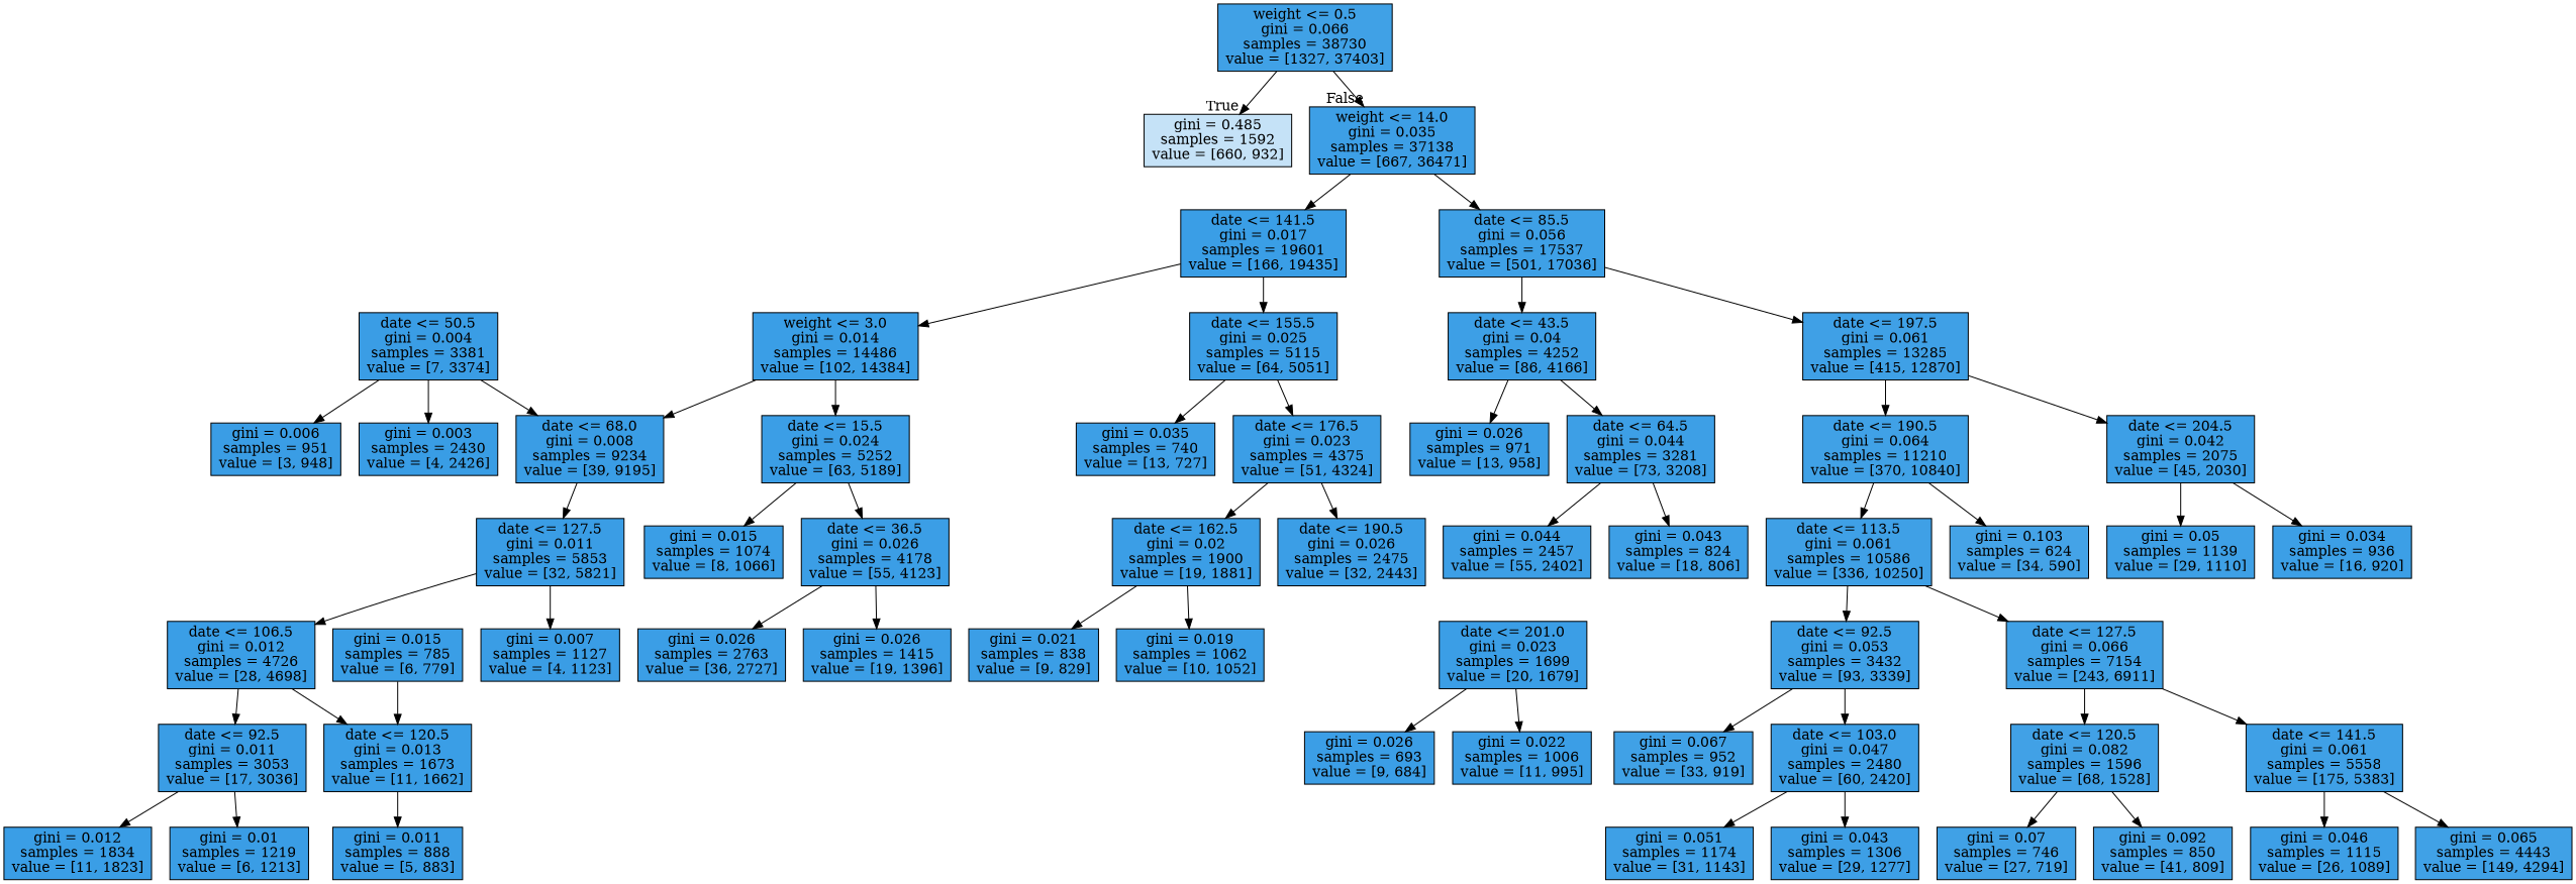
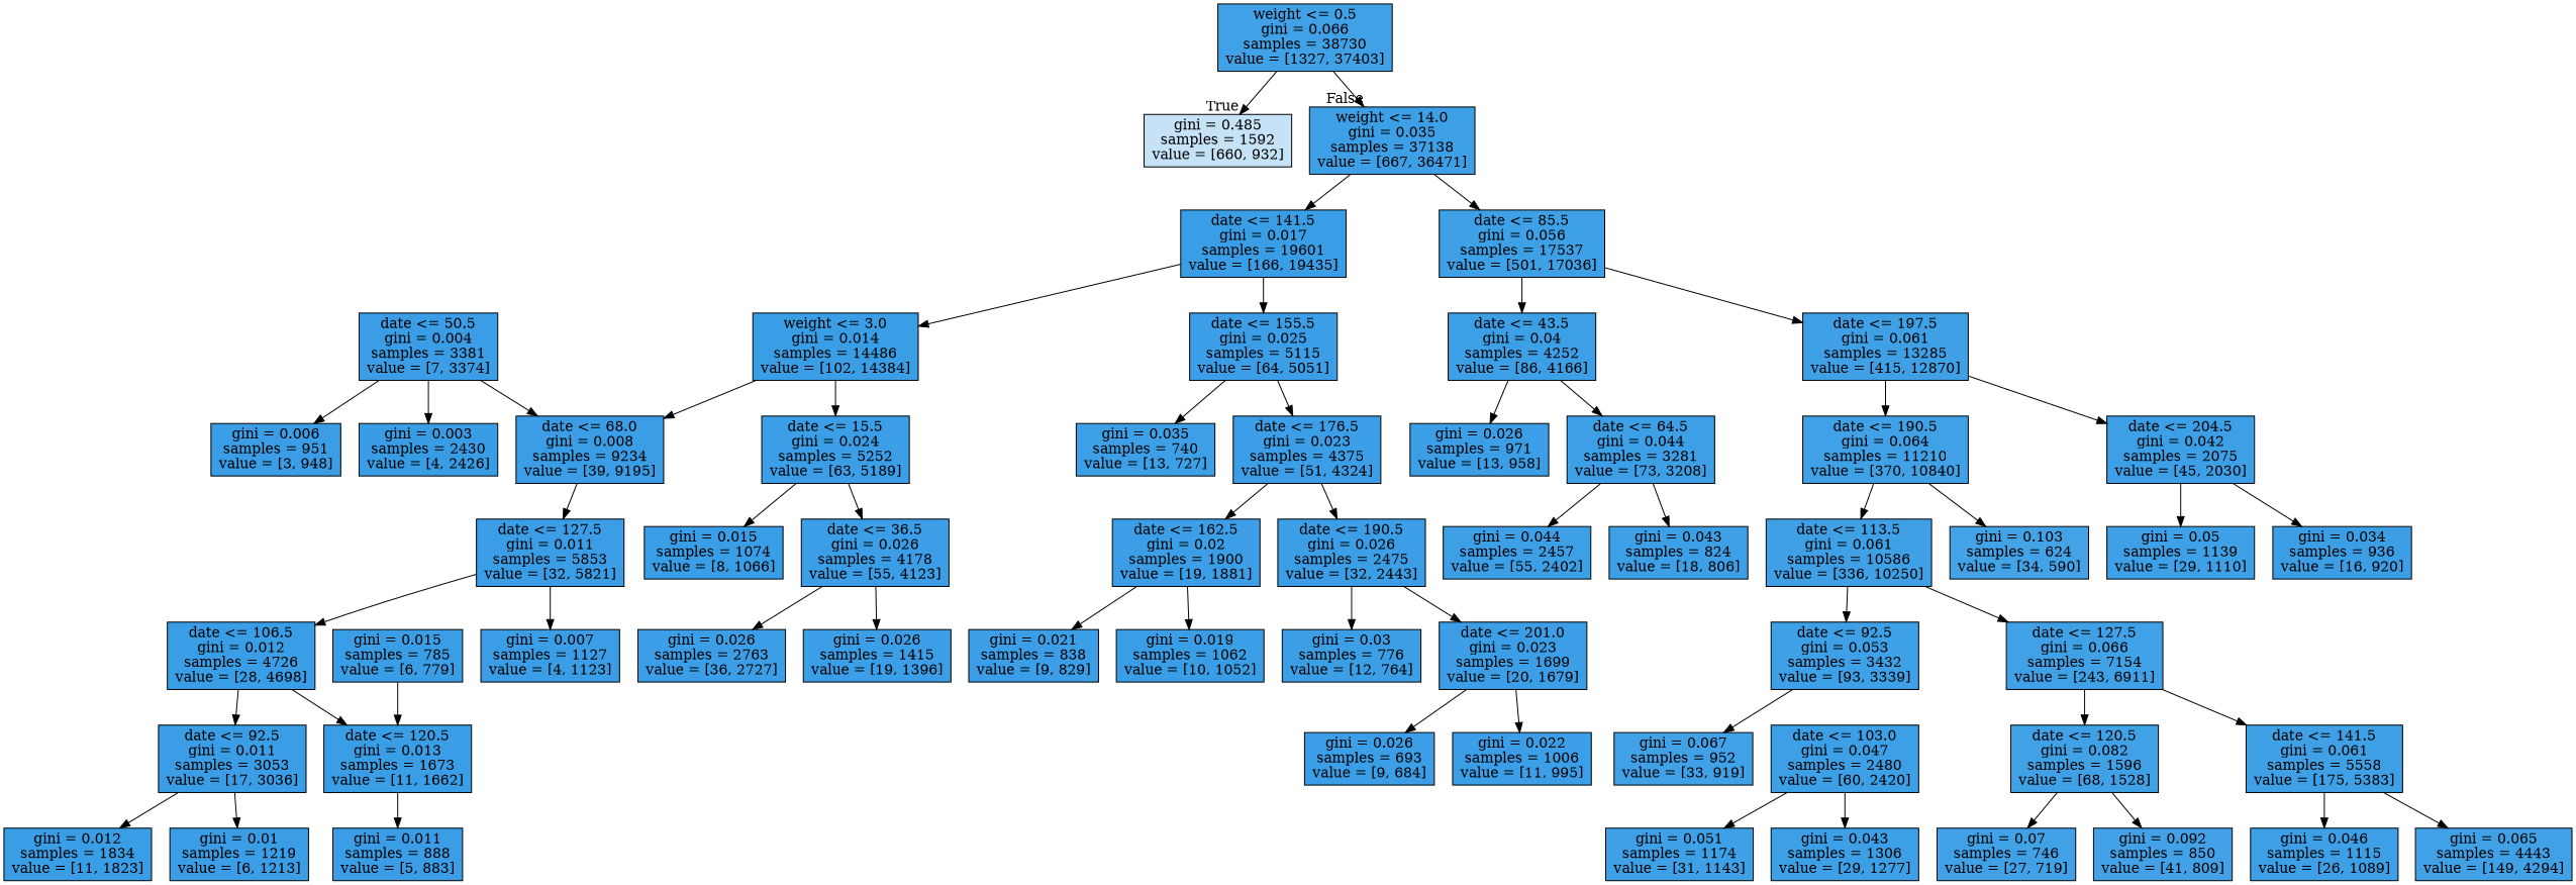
  digraph {
    node [color=black fillcolor="#399de5fc" shape=box style=filled]
    n1 [fillcolor="#399de5f6" label="weight <= 0.5\ngini = 0.066\nsamples = 38730\nvalue = [1327, 37403]"]
    n2 [fillcolor="#399de54a" label="gini = 0.485\nsamples = 1592\nvalue = [660, 932]"]
    n3 [fillcolor="#399de5fa" label="weight <= 14.0\ngini = 0.035\nsamples = 37138\nvalue = [667, 36471]"]
    n4 [fillcolor="#399de5fd" label="date <= 141.5\ngini = 0.017\nsamples = 19601\nvalue = [166, 19435]"]
    n5 [fillcolor="#399de5f8" label="date <= 85.5\ngini = 0.056\nsamples = 17537\nvalue = [501, 17036]"]
    n6 [fillcolor="#399de5fd" label="weight <= 3.0\ngini = 0.014\nsamples = 14486\nvalue = [102, 14384]"]
    n7 [label="date <= 155.5\ngini = 0.025\nsamples = 5115\nvalue = [64, 5051]"]
    n8 [fillcolor="#399de5fa" label="date <= 43.5\ngini = 0.04\nsamples = 4252\nvalue = [86, 4166]"]
    n9 [fillcolor="#399de5f7" label="date <= 197.5\ngini = 0.061\nsamples = 13285\nvalue = [415, 12870]"]
    n10 [fillcolor="#399de5fe" label="date <= 68.0\ngini = 0.008\nsamples = 9234\nvalue = [39, 9195]"]
    n11 [label="date <= 15.5\ngini = 0.024\nsamples = 5252\nvalue = [63, 5189]"]
    n12 [fillcolor="#399de5fa" label="gini = 0.035\nsamples = 740\nvalue = [13, 727]"]
    n13 [label="date <= 176.5\ngini = 0.023\nsamples = 4375\nvalue = [51, 4324]"]
    n14 [fillcolor="#399de5fe" label="date <= 127.5\ngini = 0.011\nsamples = 5853\nvalue = [32, 5821]"]
    n15 [fillcolor="#399de5fd" label="gini = 0.015\nsamples = 1074\nvalue = [8, 1066]"]
    n16 [label="date <= 36.5\ngini = 0.026\nsamples = 4178\nvalue = [55, 4123]"]
    n17 [fillcolor="#399de5fe" label="date <= 50.5\ngini = 0.004\nsamples = 3381\nvalue = [7, 3374]"]
    n18 [fillcolor="#399de5fe" label="gini = 0.006\nsamples = 951\nvalue = [3, 948]"]
    n19 [fillcolor="#399de5ff" label="gini = 0.003\nsamples = 2430\nvalue = [4, 2426]"]
    n20 [fillcolor="#399de5fd" label="date <= 106.5\ngini = 0.012\nsamples = 4726\nvalue = [28, 4698]"]
    n21 [fillcolor="#399de5fe" label="gini = 0.007\nsamples = 1127\nvalue = [4, 1123]"]
    n22 [fillcolor="#399de5fe" label="date <= 92.5\ngini = 0.011\nsamples = 3053\nvalue = [17, 3036]"]
    n23 [fillcolor="#399de5fd" label="date <= 120.5\ngini = 0.013\nsamples = 1673\nvalue = [11, 1662]"]
    n24 [fillcolor="#399de5fd" label="gini = 0.012\nsamples = 1834\nvalue = [11, 1823]"]
    n25 [fillcolor="#399de5fe" label="gini = 0.01\nsamples = 1219\nvalue = [6, 1213]"]
    n26 [fillcolor="#399de5fe" label="gini = 0.011\nsamples = 888\nvalue = [5, 883]"]
    n27 [fillcolor="#399de5fd" label="gini = 0.015\nsamples = 785\nvalue = [6, 779]"]
    n28 [label="gini = 0.026\nsamples = 2763\nvalue = [36, 2727]"]
    n29 [label="gini = 0.026\nsamples = 1415\nvalue = [19, 1396]"]
    n30 [label="date <= 162.5\ngini = 0.02\nsamples = 1900\nvalue = [19, 1881]"]
    n31 [label="date <= 190.5\ngini = 0.026\nsamples = 2475\nvalue = [32, 2443]"]
    n32 [label="gini = 0.021\nsamples = 838\nvalue = [9, 829]"]
    n33 [fillcolor="#399de5fd" label="gini = 0.019\nsamples = 1062\nvalue = [10, 1052]"]
+   n34 [fillcolor="#399de5fb" label="gini = 0.03\nsamples = 776\nvalue = [12, 764]"]
    n35 [label="date <= 201.0\ngini = 0.023\nsamples = 1699\nvalue = [20, 1679]"]
    n36 [label="gini = 0.026\nsamples = 693\nvalue = [9, 684]"]
    n37 [label="gini = 0.022\nsamples = 1006\nvalue = [11, 995]"]
    n38 [label="gini = 0.026\nsamples = 971\nvalue = [13, 958]"]
    n39 [fillcolor="#399de5f9" label="date <= 64.5\ngini = 0.044\nsamples = 3281\nvalue = [73, 3208]"]
    n40 [fillcolor="#399de5f6" label="date <= 190.5\ngini = 0.064\nsamples = 11210\nvalue = [370, 10840]"]
    n41 [fillcolor="#399de5f9" label="date <= 204.5\ngini = 0.042\nsamples = 2075\nvalue = [45, 2030]"]
    n42 [fillcolor="#399de5f9" label="gini = 0.044\nsamples = 2457\nvalue = [55, 2402]"]
    n43 [fillcolor="#399de5f9" label="gini = 0.043\nsamples = 824\nvalue = [18, 806]"]
    n44 [fillcolor="#399de5f7" label="date <= 113.5\ngini = 0.061\nsamples = 10586\nvalue = [336, 10250]"]
    n45 [fillcolor="#399de5f0" label="gini = 0.103\nsamples = 624\nvalue = [34, 590]"]
    n46 [fillcolor="#399de5f8" label="gini = 0.05\nsamples = 1139\nvalue = [29, 1110]"]
    n47 [fillcolor="#399de5fb" label="gini = 0.034\nsamples = 936\nvalue = [16, 920]"]
    n48 [fillcolor="#399de5f8" label="date <= 92.5\ngini = 0.053\nsamples = 3432\nvalue = [93, 3339]"]
    n49 [fillcolor="#399de5f6" label="date <= 127.5\ngini = 0.066\nsamples = 7154\nvalue = [243, 6911]"]
    n50 [fillcolor="#399de5f6" label="gini = 0.067\nsamples = 952\nvalue = [33, 919]"]
    n51 [fillcolor="#399de5f9" label="date <= 103.0\ngini = 0.047\nsamples = 2480\nvalue = [60, 2420]"]
    n52 [fillcolor="#399de5f4" label="date <= 120.5\ngini = 0.082\nsamples = 1596\nvalue = [68, 1528]"]
    n53 [fillcolor="#399de5f7" label="date <= 141.5\ngini = 0.061\nsamples = 5558\nvalue = [175, 5383]"]
    n54 [fillcolor="#399de5f8" label="gini = 0.051\nsamples = 1174\nvalue = [31, 1143]"]
    n55 [fillcolor="#399de5f9" label="gini = 0.043\nsamples = 1306\nvalue = [29, 1277]"]
    n56 [fillcolor="#399de5f5" label="gini = 0.07\nsamples = 746\nvalue = [27, 719]"]
    n57 [fillcolor="#399de5f2" label="gini = 0.092\nsamples = 850\nvalue = [41, 809]"]
    n58 [fillcolor="#399de5f9" label="gini = 0.046\nsamples = 1115\nvalue = [26, 1089]"]
    n59 [fillcolor="#399de5f6" label="gini = 0.065\nsamples = 4443\nvalue = [149, 4294]"]
    n1 -> n2 [headlabel=True labelangle=45 labeldistance=2.5]
    n1 -> n3 [headlabel=False labelangle=-45 labeldistance=2.5]
    n3 -> n4
    n3 -> n5
    n4 -> n6
    n4 -> n7
    n5 -> n8
    n5 -> n9
    n6 -> n10
    n6 -> n11
    n7 -> n12
    n7 -> n13
    n8 -> n38
    n8 -> n39
    n9 -> n40
    n9 -> n41
    n10 -> n14
    n11 -> n15
    n11 -> n16
    n13 -> n30
    n13 -> n31
    n14 -> n20
    n14 -> n21
    n16 -> n28
    n16 -> n29
    n17 -> n10
    n17 -> n18
    n17 -> n19
    n20 -> n22
    n20 -> n23
    n22 -> n24
    n22 -> n25
    n23 -> n26
    n27 -> n23
    n30 -> n32
    n30 -> n33
+   n31 -> n34
+   n31 -> n35
    n35 -> n36
    n35 -> n37
    n39 -> n42
    n39 -> n43
    n40 -> n44
    n40 -> n45
    n41 -> n46
    n41 -> n47
    n44 -> n48
    n44 -> n49
    n48 -> n50
-   n48 -> n51
    n49 -> n52
    n49 -> n53
    n51 -> n54
    n51 -> n55
    n52 -> n56
    n52 -> n57
    n53 -> n58
    n53 -> n59
  }
